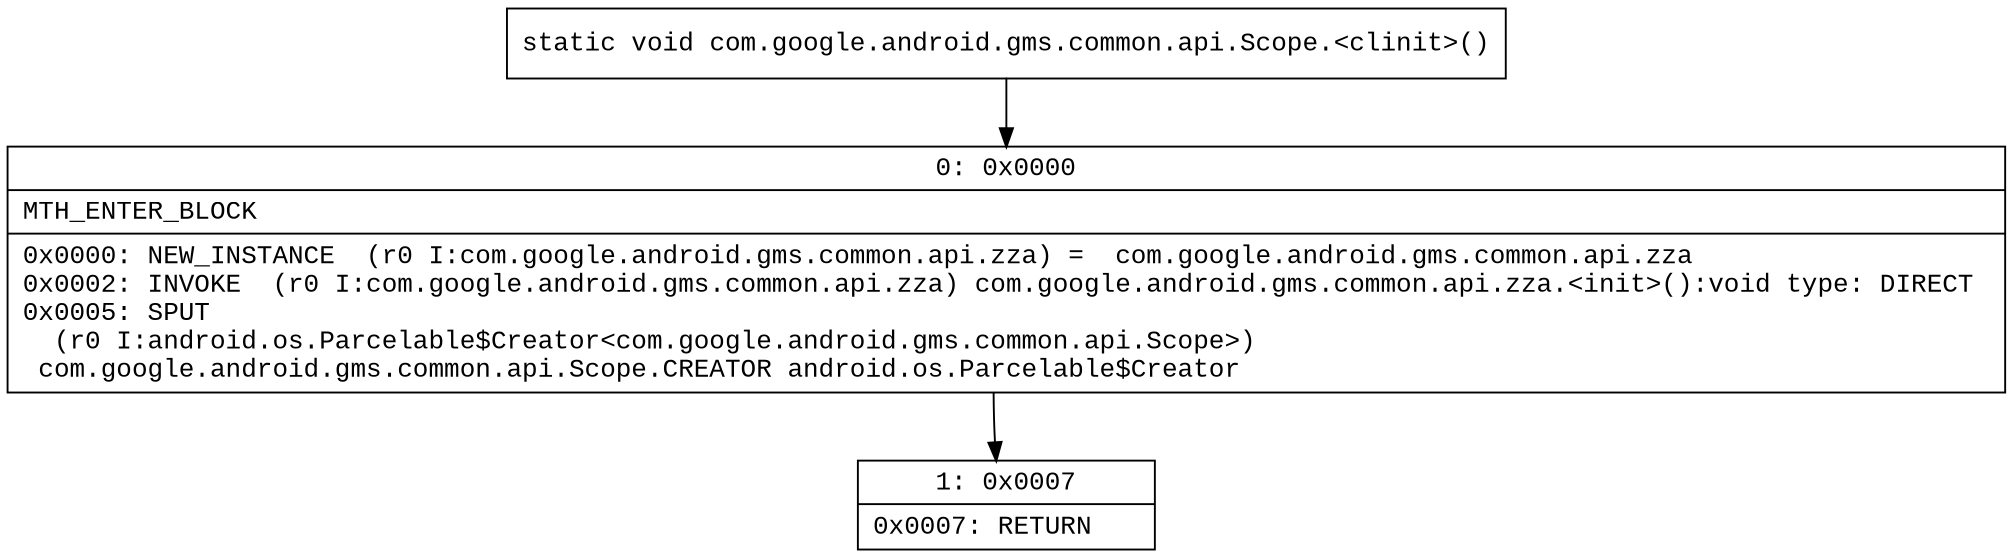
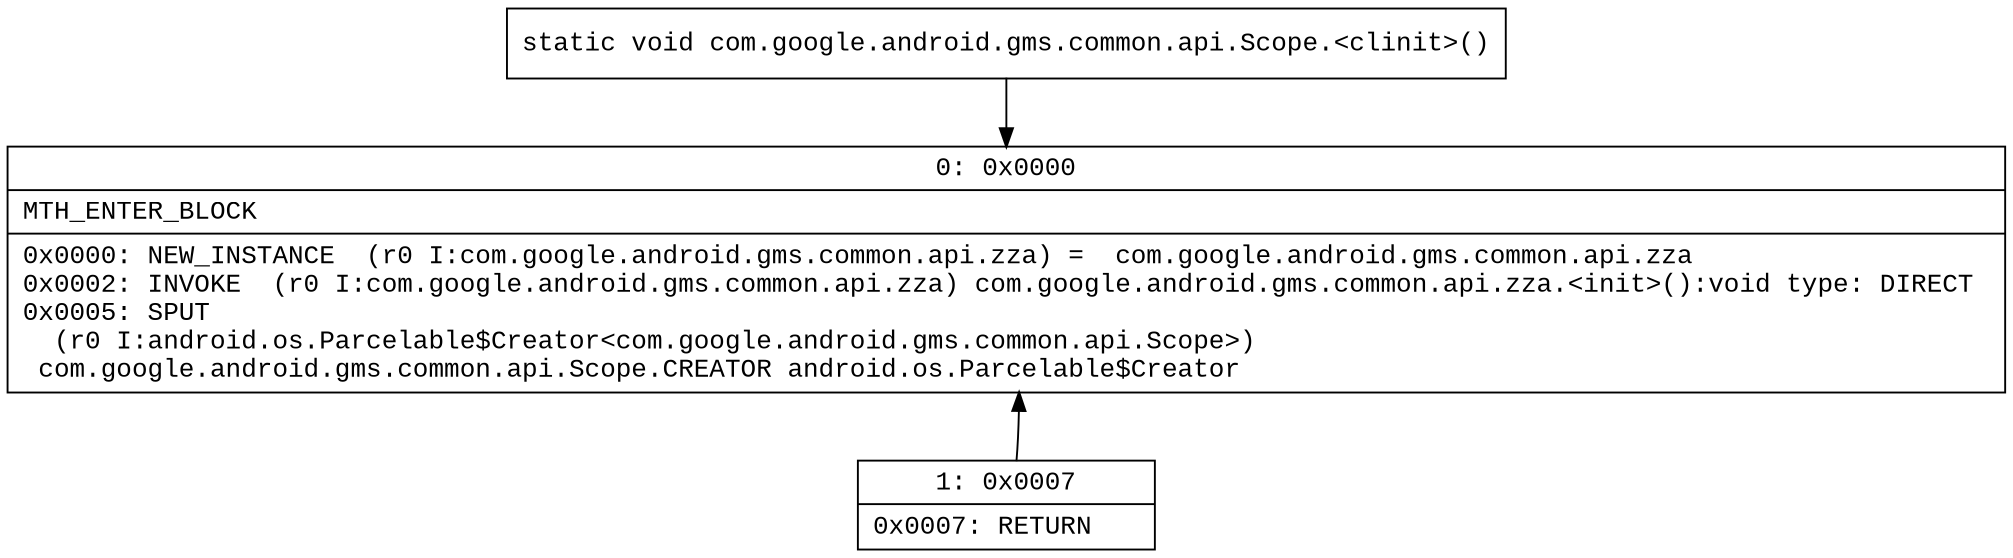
  digraph {
    fontname="Liberation Mono"
    node [shape=record fontname="Liberation Mono"]
    edge [fontname="Liberation Mono"]
    n1 [label="{0\:\ 0x0000|MTH_ENTER_BLOCK\l|0x0000: NEW_INSTANCE  (r0 I:com.google.android.gms.common.api.zza) =  com.google.android.gms.common.api.zza \l0x0002: INVOKE  (r0 I:com.google.android.gms.common.api.zza) com.google.android.gms.common.api.zza.\<init\>():void type: DIRECT \l0x0005: SPUT  \l  (r0 I:android.os.Parcelable$Creator\<com.google.android.gms.common.api.Scope\>)\l com.google.android.gms.common.api.Scope.CREATOR android.os.Parcelable$Creator \l}"]
    n2 [label="{1\:\ 0x0007|0x0007: RETURN   \l}"]
    n3 [label="{static void com.google.android.gms.common.api.Scope.\<clinit\>() }"]
-   n1 -> n2
+   n2 -> n1
    n3 -> n1
  }
